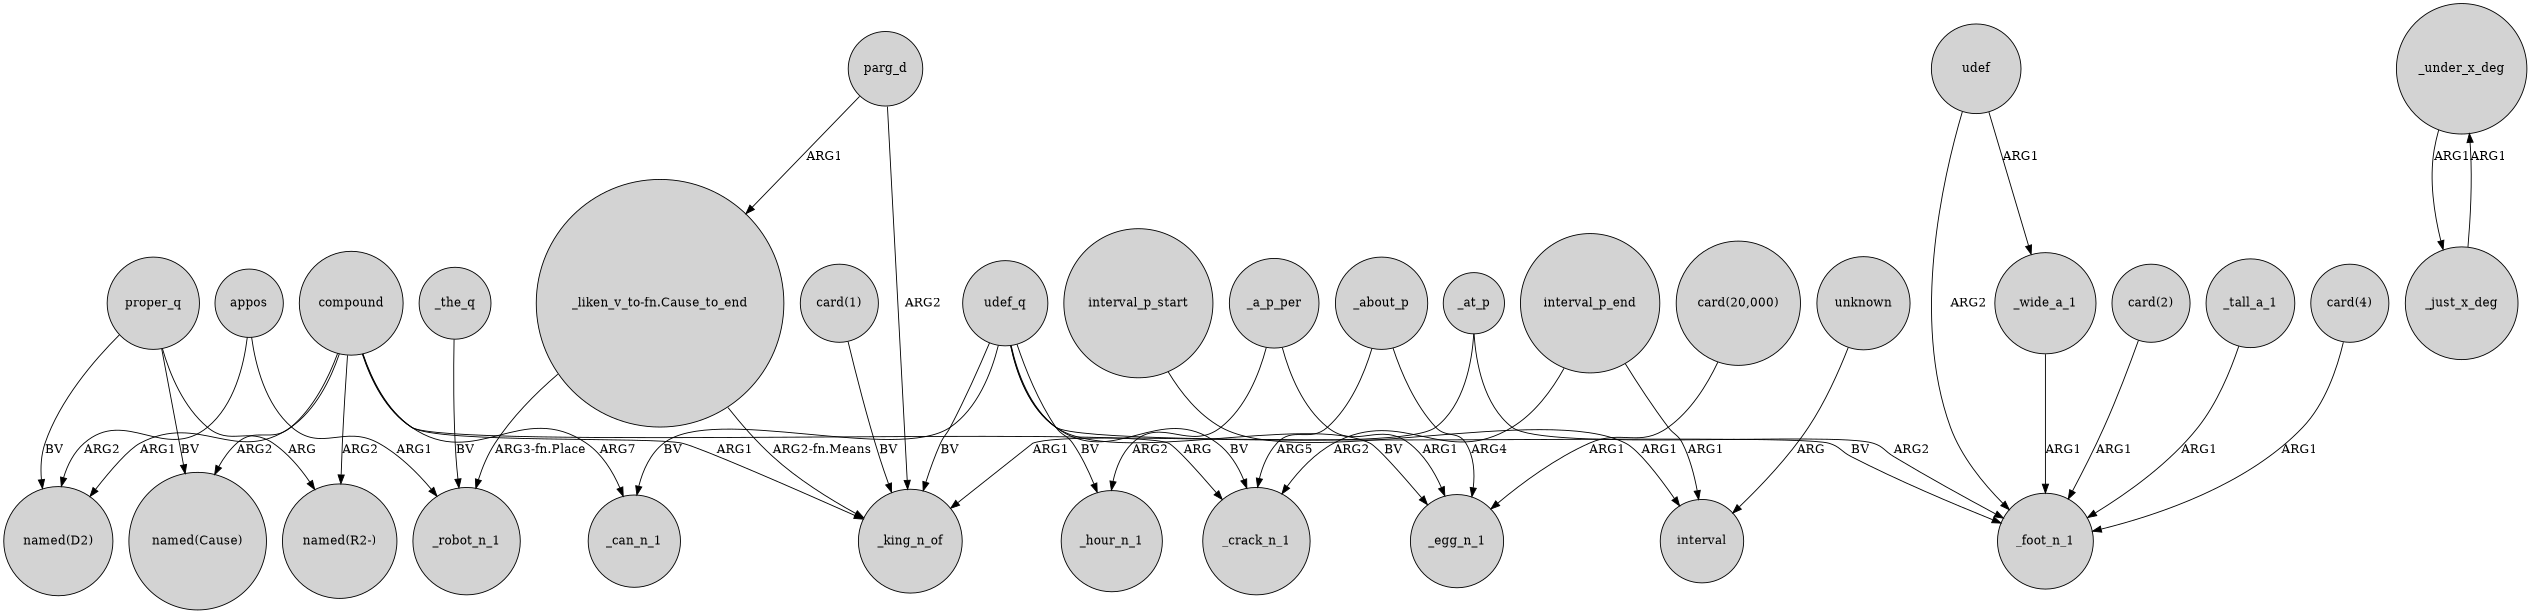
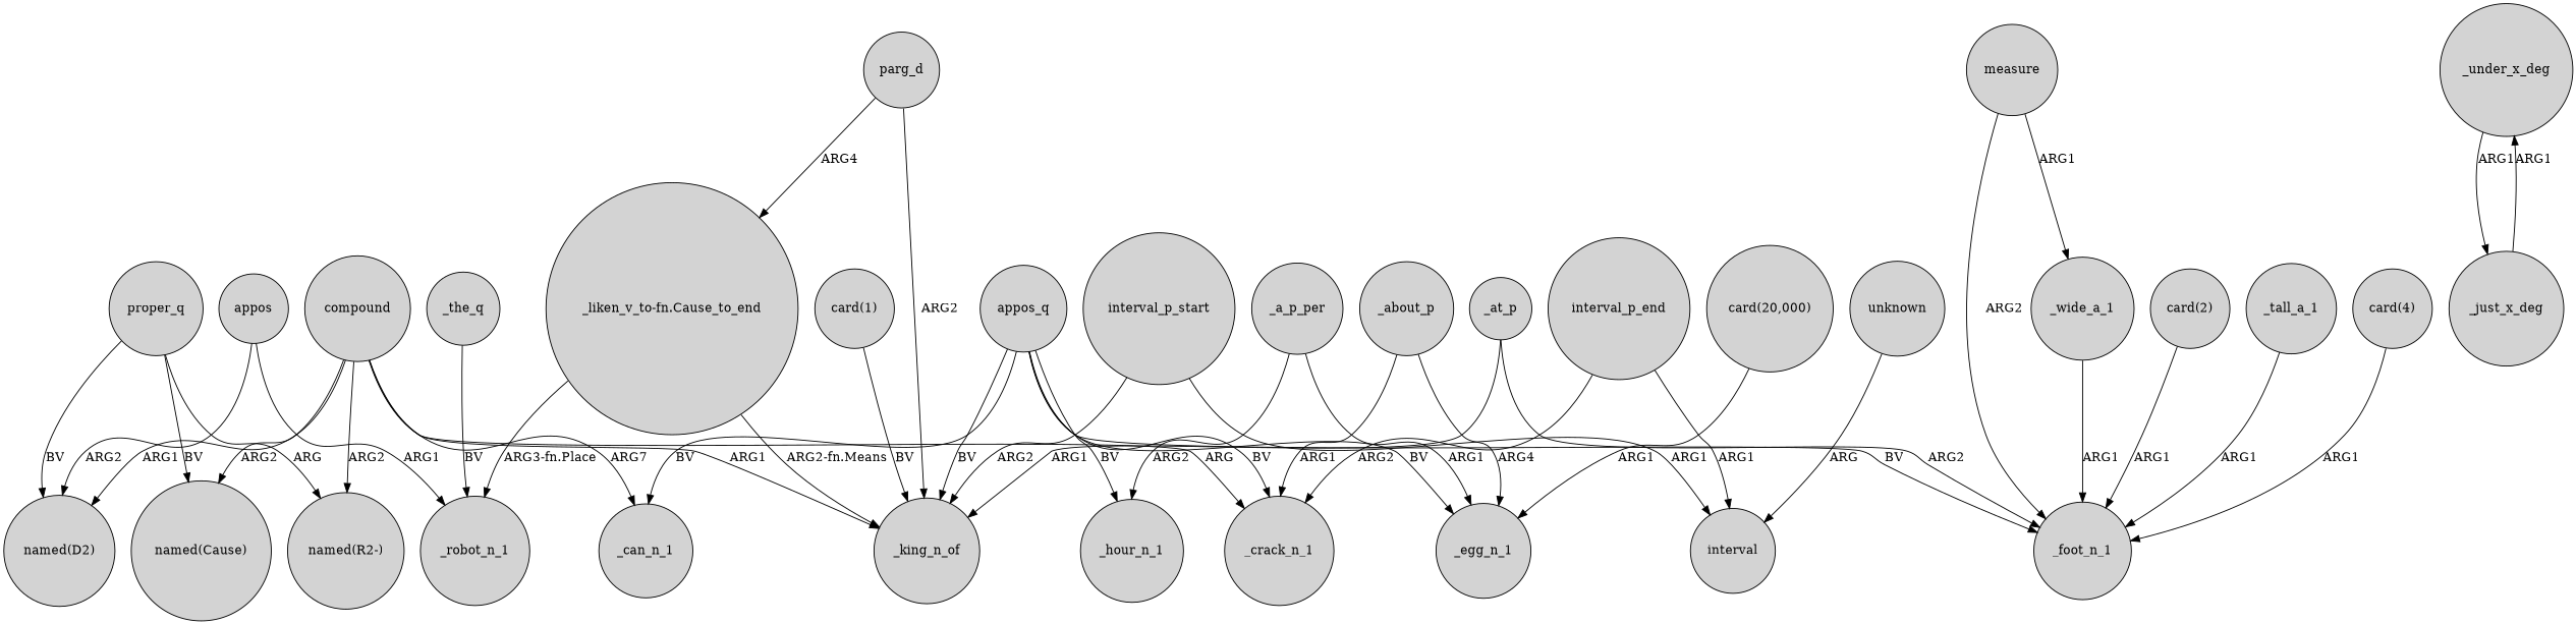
  digraph {
    node [shape=circle style=filled]
    compound
    "named(R2-)"
    _king_n_of
    _can_n_1
    "named(D2)"
    n6 [label="named(Cause)"]
    _crack_n_1
-   udef_q
+   udef_q [label=appos_q]
    _foot_n_1
    _hour_n_1
    _egg_n_1
    "card(2)"
    parg_d
    "_liken_v_to-fn.Cause_to_end"
    _robot_n_1
    _a_p_per
    proper_q
    "card(20,000)"
    _tall_a_1
    "card(4)"
-   measure [label=udef]
+   measure
    _wide_a_1
    unknown
    interval
    _under_x_deg
    _just_x_deg
    _at_p
    _about_p
    interval_p_start
    appos
    _the_q
    "card(1)"
    interval_p_end
    compound -> "named(R2-)" [label=ARG2]
    compound -> _king_n_of [label=ARG1]
    compound -> _can_n_1 [label=ARG7]
    compound -> "named(D2)" [label=ARG1]
    compound -> n6 [label=ARG2]
    compound -> _crack_n_1 [label=ARG]
    udef_q -> _king_n_of [label=BV]
    udef_q -> _can_n_1 [label=BV]
    udef_q -> _crack_n_1 [label=BV]
    udef_q -> _foot_n_1 [label=BV]
    udef_q -> _hour_n_1 [label=BV]
    udef_q -> _egg_n_1 [label=BV]
    "card(2)" -> _foot_n_1 [label=ARG1]
    parg_d -> _king_n_of [label=ARG2]
-   parg_d -> "_liken_v_to-fn.Cause_to_end" [label=ARG1]
+   parg_d -> "_liken_v_to-fn.Cause_to_end" [label=ARG4]
    "_liken_v_to-fn.Cause_to_end" -> _king_n_of [label="ARG2-fn.Means"]
    "_liken_v_to-fn.Cause_to_end" -> _robot_n_1 [label="ARG3-fn.Place"]
    _a_p_per -> _hour_n_1 [label=ARG2]
    _a_p_per -> _egg_n_1 [label=ARG1]
    proper_q -> "named(R2-)" [label=ARG]
    proper_q -> "named(D2)" [label=BV]
    proper_q -> n6 [label=BV]
    "card(20,000)" -> _egg_n_1 [label=ARG1]
    _tall_a_1 -> _foot_n_1 [label=ARG1]
    "card(4)" -> _foot_n_1 [label=ARG1]
    measure -> _foot_n_1 [label=ARG2]
    measure -> _wide_a_1 [label=ARG1]
    _wide_a_1 -> _foot_n_1 [label=ARG1]
    unknown -> interval [label=ARG]
    _under_x_deg -> _just_x_deg [label=ARG1]
    _just_x_deg -> _under_x_deg [label=ARG1]
    _at_p -> _king_n_of [label=ARG1]
    _at_p -> _foot_n_1 [label=ARG2]
-   _about_p -> _crack_n_1 [label=ARG5]
+   _about_p -> _crack_n_1 [label=ARG1]
    _about_p -> _egg_n_1 [label=ARG4]
+   interval_p_start -> _king_n_of [label=ARG2]
    interval_p_start -> interval [label=ARG1]
    appos -> "named(D2)" [label=ARG2]
    appos -> _robot_n_1 [label=ARG1]
    _the_q -> _robot_n_1 [label=BV]
    "card(1)" -> _king_n_of [label=BV]
    interval_p_end -> _crack_n_1 [label=ARG2]
    interval_p_end -> interval [label=ARG1]
  }
